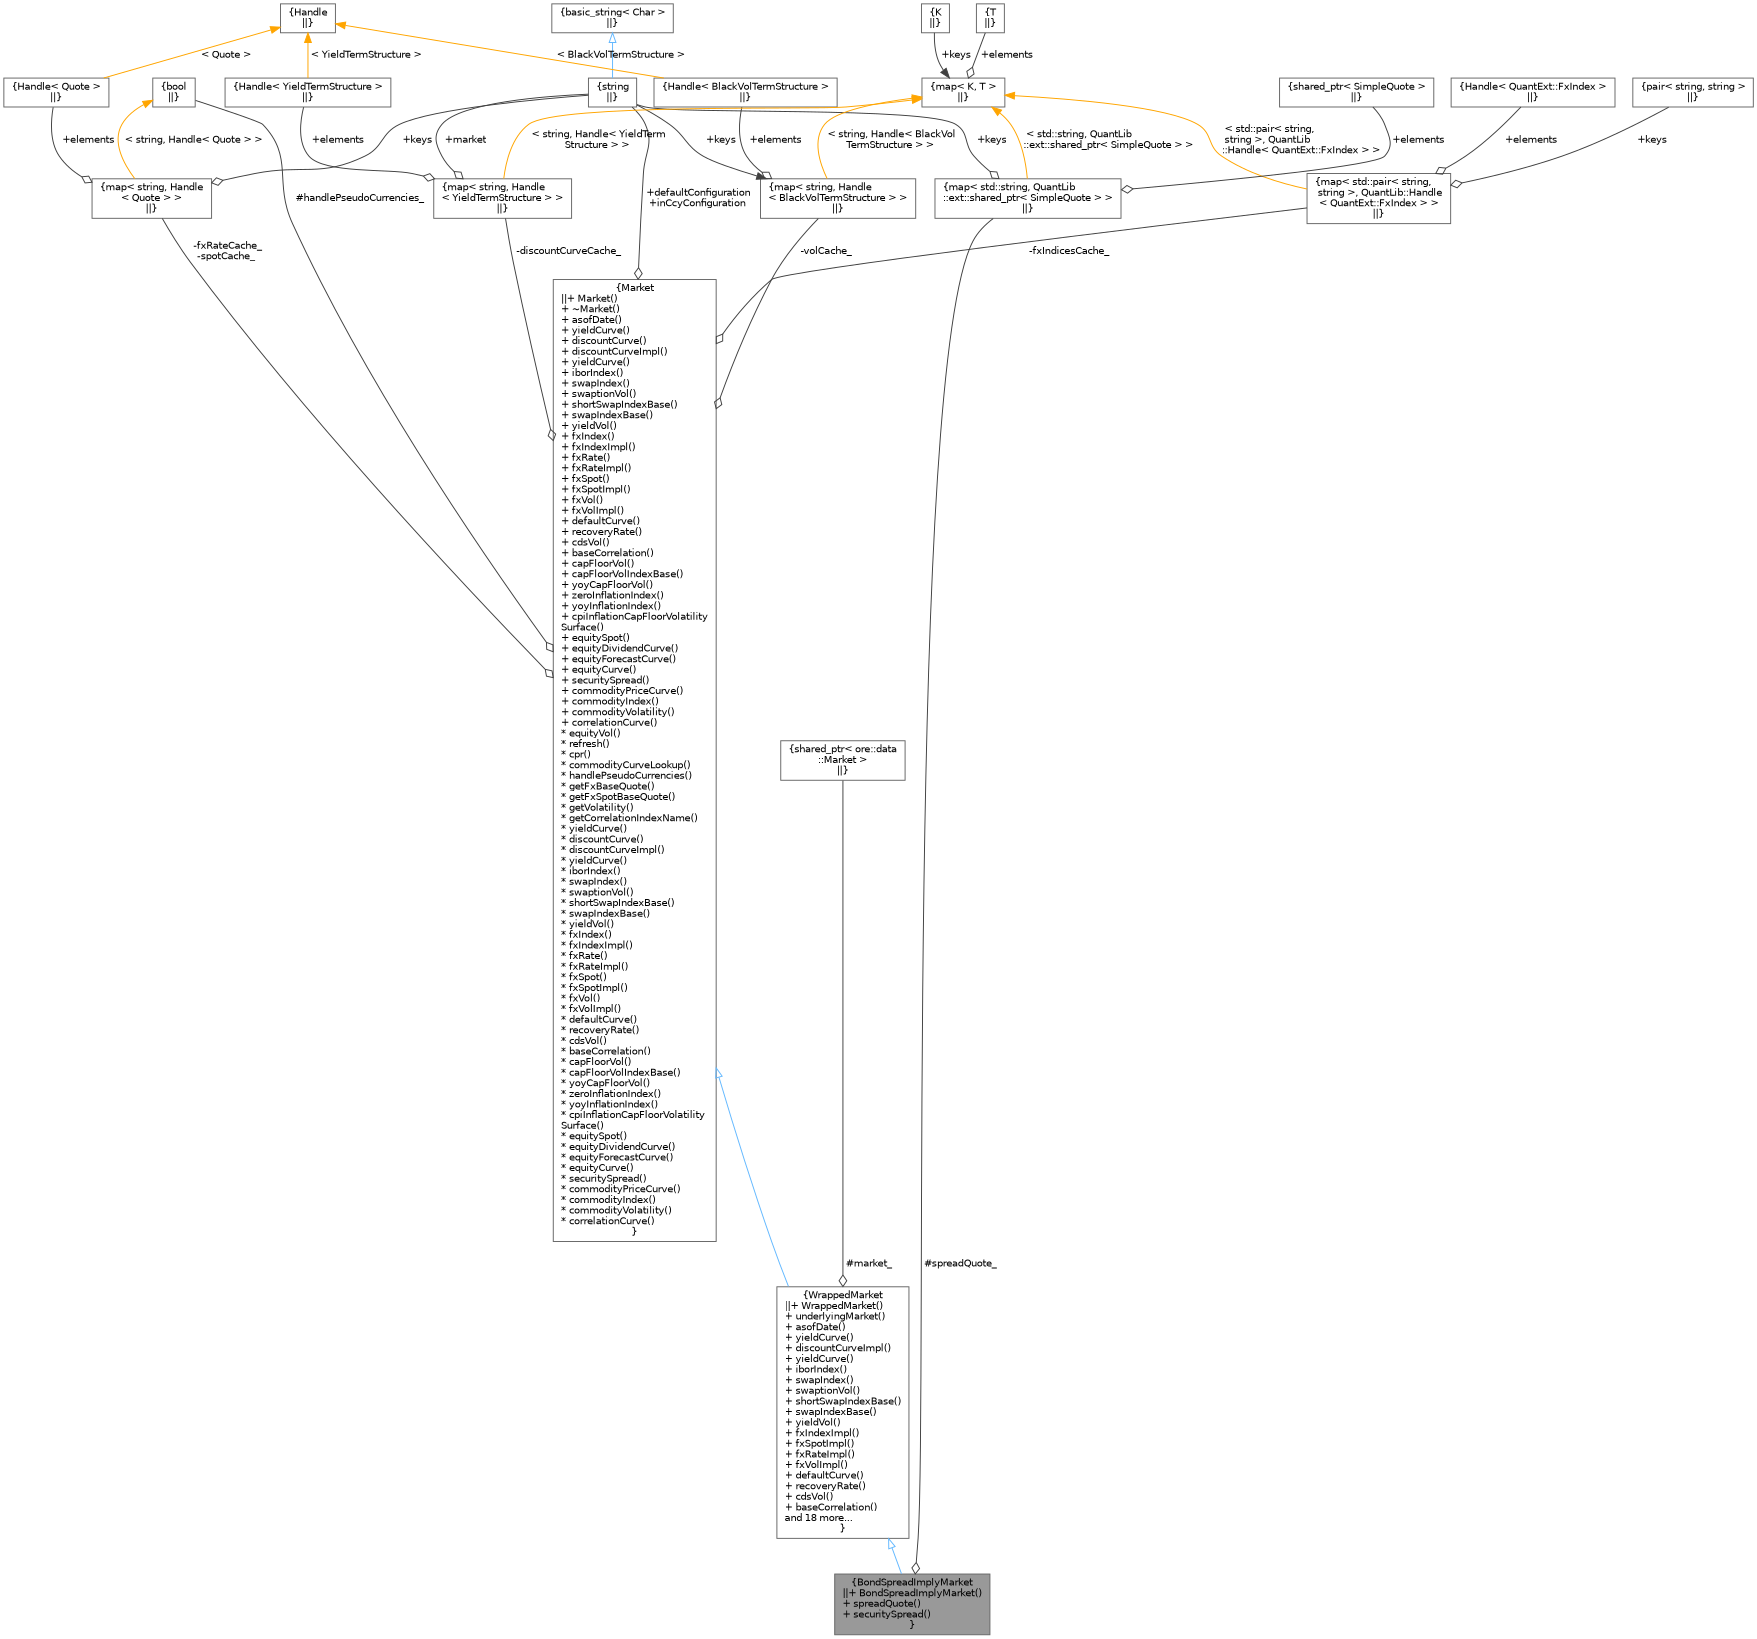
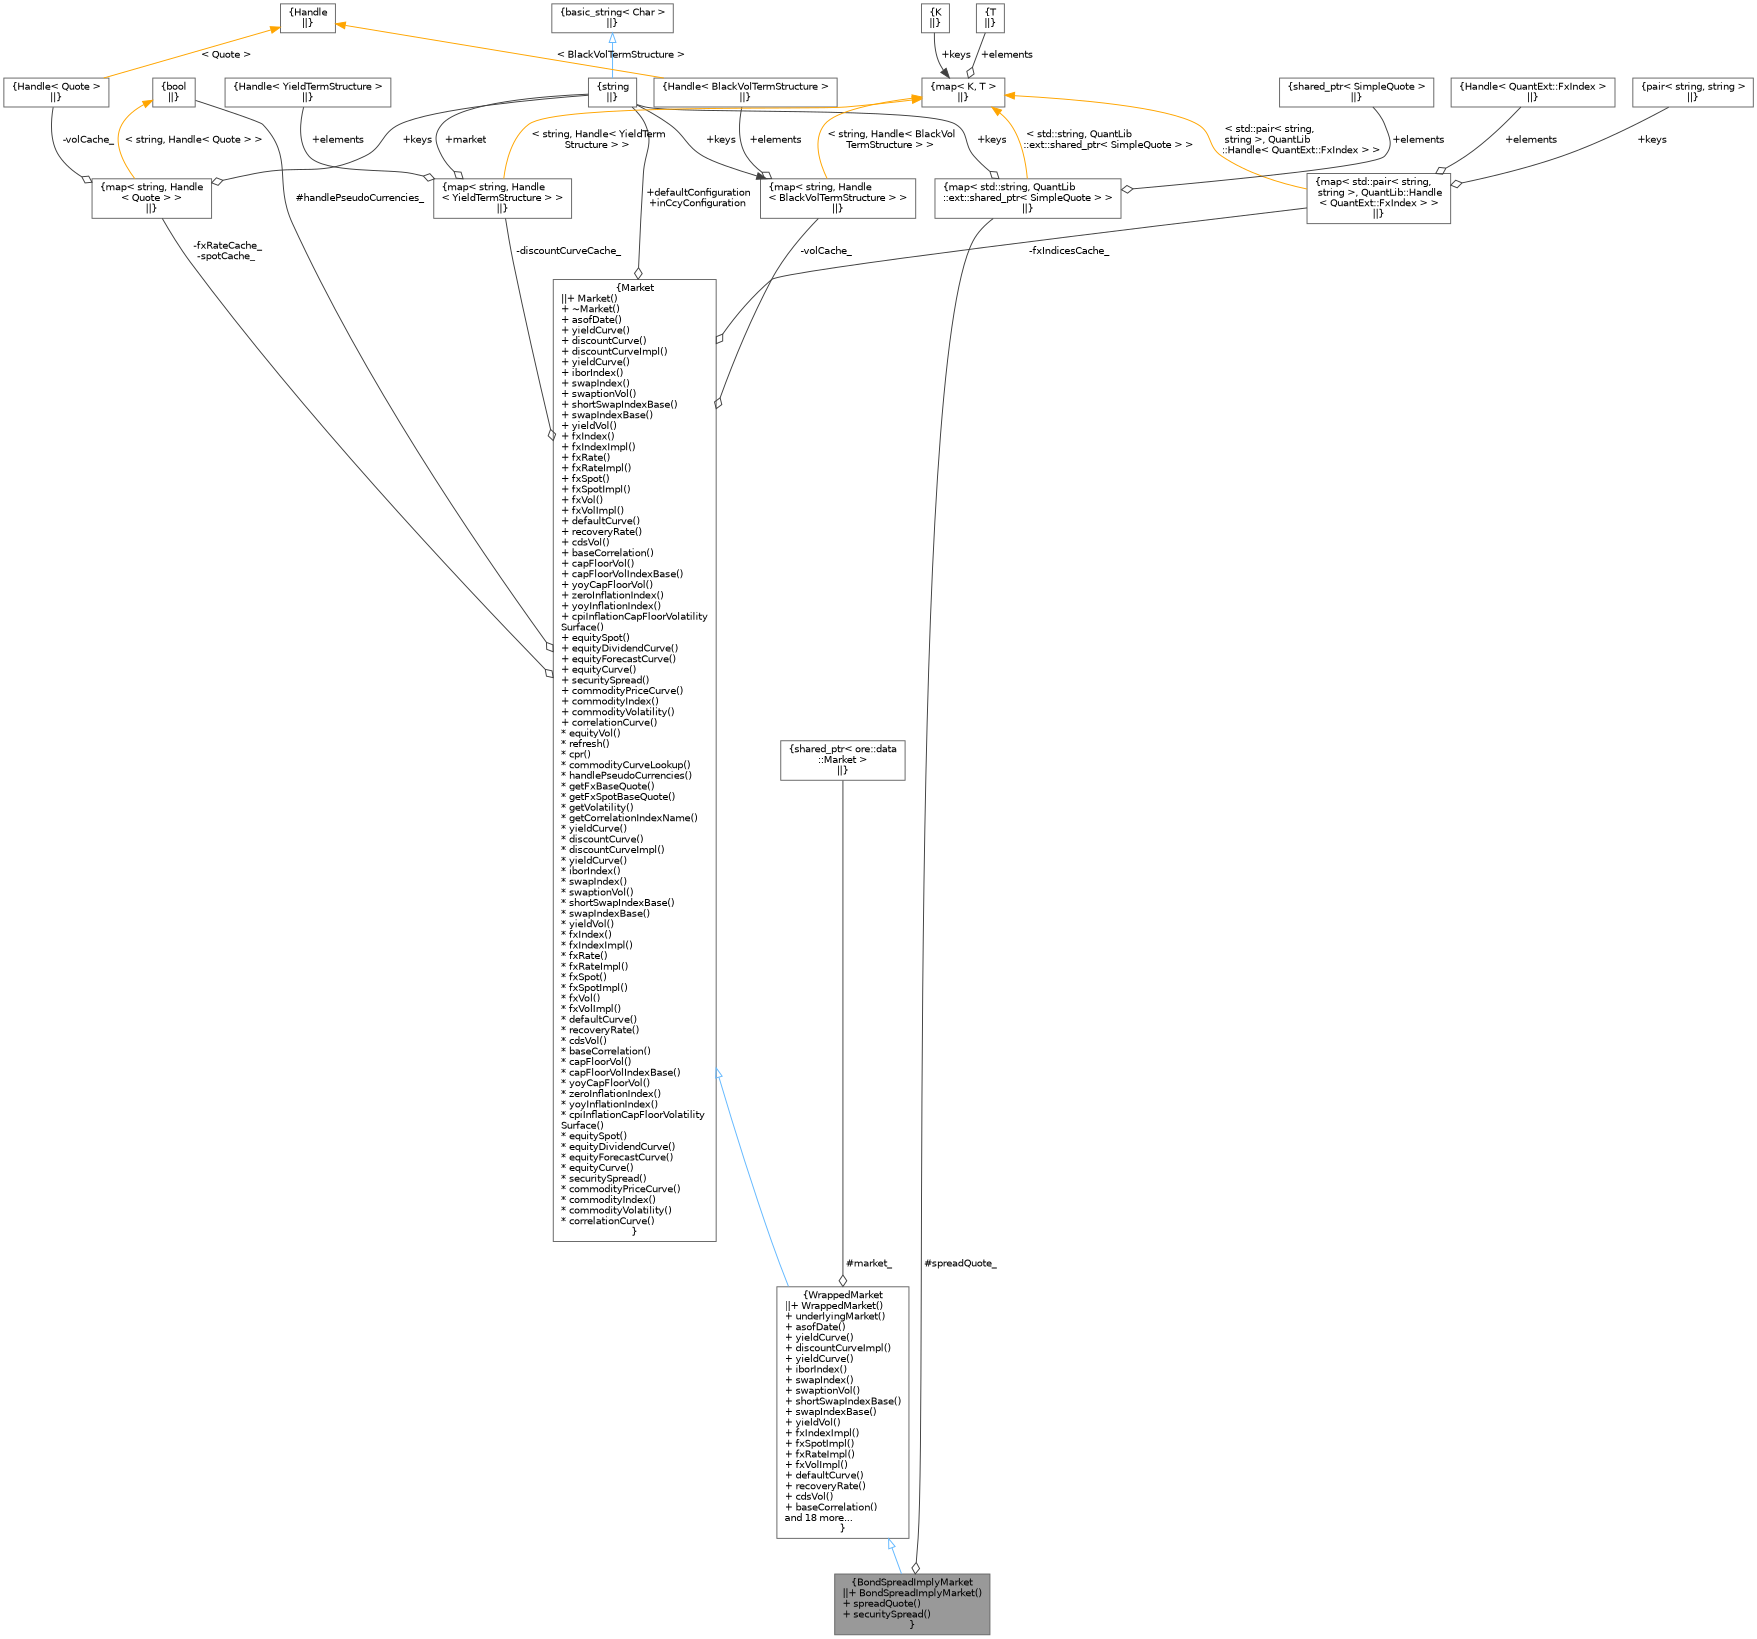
  digraph {
    node [color=gray40 fillcolor=white fontname=Helvetica fontsize=10 shape=box style=filled]
    edge [color=grey25 fontname=Helvetica fontsize=10 labelfontname=Helvetica labelfontsize=10 style=solid arrowhead=odiamond]
    n1 [fillcolor=grey60 fontcolor=black height=0.2 label="{BondSpreadImplyMarket\n||+ BondSpreadImplyMarket()\l+ spreadQuote()\l+ securitySpread()\l}" width=0.4]
    n2 [height=0.2 label="{WrappedMarket\n||+ WrappedMarket()\l+ underlyingMarket()\l+ asofDate()\l+ yieldCurve()\l+ discountCurveImpl()\l+ yieldCurve()\l+ iborIndex()\l+ swapIndex()\l+ swaptionVol()\l+ shortSwapIndexBase()\l+ swapIndexBase()\l+ yieldVol()\l+ fxIndexImpl()\l+ fxSpotImpl()\l+ fxRateImpl()\l+ fxVolImpl()\l+ defaultCurve()\l+ recoveryRate()\l+ cdsVol()\l+ baseCorrelation()\land 18 more...\l}" width=0.4]
    n3 [height=0.2 label="{Market\n||+ Market()\l+ ~Market()\l+ asofDate()\l+ yieldCurve()\l+ discountCurve()\l+ discountCurveImpl()\l+ yieldCurve()\l+ iborIndex()\l+ swapIndex()\l+ swaptionVol()\l+ shortSwapIndexBase()\l+ swapIndexBase()\l+ yieldVol()\l+ fxIndex()\l+ fxIndexImpl()\l+ fxRate()\l+ fxRateImpl()\l+ fxSpot()\l+ fxSpotImpl()\l+ fxVol()\l+ fxVolImpl()\l+ defaultCurve()\l+ recoveryRate()\l+ cdsVol()\l+ baseCorrelation()\l+ capFloorVol()\l+ capFloorVolIndexBase()\l+ yoyCapFloorVol()\l+ zeroInflationIndex()\l+ yoyInflationIndex()\l+ cpiInflationCapFloorVolatility\lSurface()\l+ equitySpot()\l+ equityDividendCurve()\l+ equityForecastCurve()\l+ equityCurve()\l+ securitySpread()\l+ commodityPriceCurve()\l+ commodityIndex()\l+ commodityVolatility()\l+ correlationCurve()\l* equityVol()\l* refresh()\l* cpr()\l* commodityCurveLookup()\l* handlePseudoCurrencies()\l* getFxBaseQuote()\l* getFxSpotBaseQuote()\l* getVolatility()\l* getCorrelationIndexName()\l* yieldCurve()\l* discountCurve()\l* discountCurveImpl()\l* yieldCurve()\l* iborIndex()\l* swapIndex()\l* swaptionVol()\l* shortSwapIndexBase()\l* swapIndexBase()\l* yieldVol()\l* fxIndex()\l* fxIndexImpl()\l* fxRate()\l* fxRateImpl()\l* fxSpot()\l* fxSpotImpl()\l* fxVol()\l* fxVolImpl()\l* defaultCurve()\l* recoveryRate()\l* cdsVol()\l* baseCorrelation()\l* capFloorVol()\l* capFloorVolIndexBase()\l* yoyCapFloorVol()\l* zeroInflationIndex()\l* yoyInflationIndex()\l* cpiInflationCapFloorVolatility\lSurface()\l* equitySpot()\l* equityDividendCurve()\l* equityForecastCurve()\l* equityCurve()\l* securitySpread()\l* commodityPriceCurve()\l* commodityIndex()\l* commodityVolatility()\l* correlationCurve()\l}" width=0.4]
    n4 [height=0.2 label="{string\n||}" width=0.4]
    n5 [height=0.2 label="{map\< string, Handle\l\< Quote \> \>\n||}" width=0.4]
    n6 [height=0.2 label="{map\< string, Handle\l\< BlackVolTermStructure \> \>\n||}" width=0.4]
    n7 [height=0.2 label="{map\< string, Handle\l\< YieldTermStructure \> \>\n||}" width=0.4]
    n8 [height=0.2 label="{map\< std::string, QuantLib\l::ext::shared_ptr\< SimpleQuote \> \>\n||}" width=0.4]
    n9 [height=0.2 label="{basic_string\< Char \>\n||}" width=0.4]
    n10 [height=0.2 label="{bool\n||}" width=0.4]
    n11 [height=0.2 label="{Handle\< Quote \>\n||}" width=0.4]
    n12 [height=0.2 label="{Handle\n||}" width=0.4]
    n13 [height=0.2 label="{Handle\< BlackVolTermStructure \>\n||}" width=0.4]
    n14 [height=0.2 label="{Handle\< YieldTermStructure \>\n||}" width=0.4]
    n15 [height=0.2 label="{map\< K, T \>\n||}" width=0.4]
    n16 [height=0.2 label="{map\< std::pair\< string,\l string \>, QuantLib::Handle\l\< QuantExt::FxIndex \> \>\n||}" width=0.4]
    n17 [height=0.2 label="{K\n||}" width=0.4]
    n18 [height=0.2 label="{T\n||}" width=0.4]
    n19 [height=0.2 label="{pair\< string, string \>\n||}" width=0.4]
    n20 [height=0.2 label="{Handle\< QuantExt::FxIndex \>\n||}" width=0.4]
    n21 [height=0.2 label="{shared_ptr\< ore::data\l::Market \>\n||}" width=0.4]
    n22 [height=0.2 label="{shared_ptr\< SimpleQuote \>\n||}" width=0.4]
    n2 -> n1 [arrowtail=onormal color=steelblue1 dir=back arrowhead=""]
    n3 -> n2 [arrowtail=onormal color=steelblue1 dir=back arrowhead=""]
    n4 -> n3 [label=" +defaultConfiguration\n+inCcyConfiguration"]
    n4 -> n5 [label=" +keys"]
    n4 -> n6 [arrowhead=normal label=" +keys"]
    n4 -> n7 [label=" +market"]
    n4 -> n8 [label=" +keys"]
    n5 -> n3 [label=" -fxRateCache_\n-spotCache_"]
    n6 -> n3 [label=" -volCache_"]
    n7 -> n3 [label=" -discountCurveCache_"]
    n8 -> n1 [label=" #spreadQuote_"]
    n9 -> n4 [arrowtail=onormal color=steelblue1 dir=back arrowhead=""]
    n10 -> n3 [label=" #handlePseudoCurrencies_"]
    n10 -> n5 [color=orange dir=back label=" \< string, Handle\< Quote \> \>" arrowhead=""]
-   n11 -> n5 [label=" +elements"]
+   n11 -> n5 [label=" -volCache_"]
    n12 -> n11 [color=orange dir=back label=" \< Quote \>" arrowhead=""]
    n12 -> n13 [color=orange dir=back label=" \< BlackVolTermStructure \>" arrowhead=""]
-   n12 -> n14 [color=orange dir=back label=" \< YieldTermStructure \>" arrowhead=""]
    n13 -> n6 [label=" +elements"]
    n14 -> n7 [label=" +elements"]
    n15 -> n6 [color=orange dir=back label=" \< string, Handle\< BlackVol\lTermStructure \> \>" arrowhead=""]
    n15 -> n7 [color=orange dir=back label=" \< string, Handle\< YieldTerm\lStructure \> \>" arrowhead=""]
    n15 -> n8 [color=orange dir=back label=" \< std::string, QuantLib\l::ext::shared_ptr\< SimpleQuote \> \>" arrowhead=""]
    n15 -> n16 [color=orange dir=back label=" \< std::pair\< string,\l string \>, QuantLib\l::Handle\< QuantExt::FxIndex \> \>" arrowhead=""]
    n16 -> n3 [label=" -fxIndicesCache_"]
    n17 -> n15 [arrowhead=normal label=" +keys"]
    n18 -> n15 [label=" +elements"]
    n19 -> n16 [label=" +keys"]
    n20 -> n16 [label=" +elements"]
    n21 -> n2 [label=" #market_"]
    n22 -> n8 [label=" +elements"]
  }
